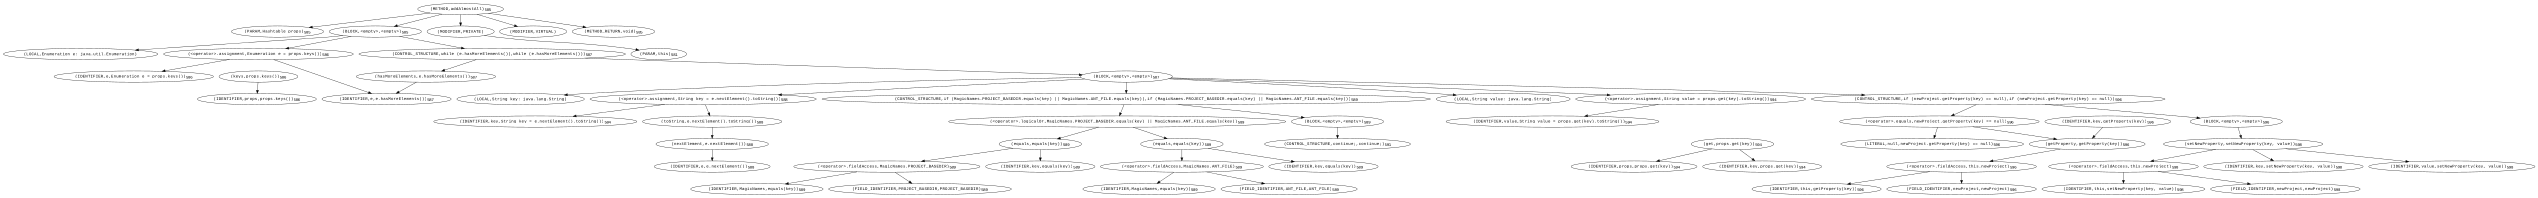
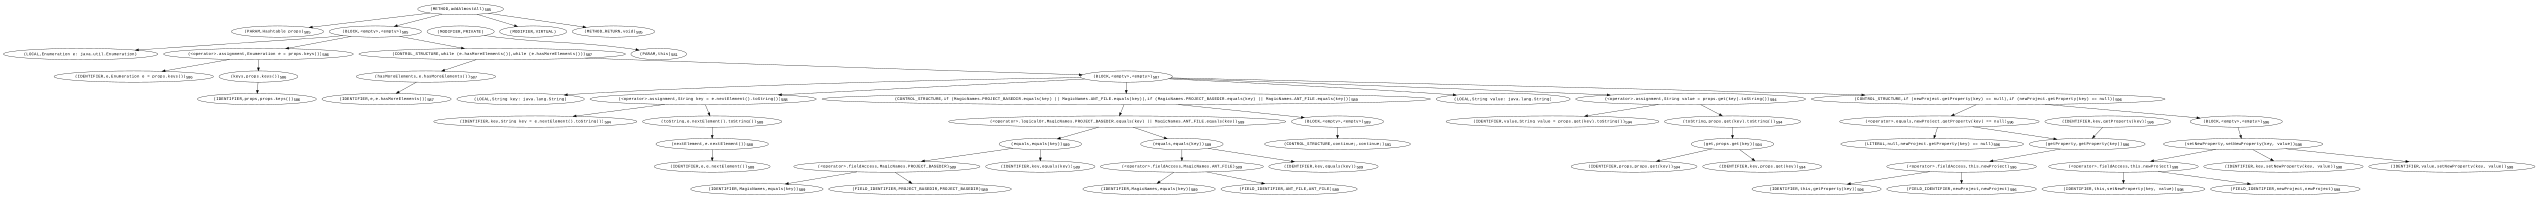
  digraph {
    fontname="Liberation Mono"
    node [fontname="Liberation Mono"]
    edge [fontname="Liberation Mono"]
    n1 [label=<(METHOD,addAlmostAll)<SUB>585</SUB>>]
    n2 [label=<(PARAM,Hashtable props)<SUB>585</SUB>>]
    n3 [label=<(BLOCK,&lt;empty&gt;,&lt;empty&gt;)<SUB>585</SUB>>]
    n4 [label=<(MODIFIER,PRIVATE)>]
    n5 [label=<(MODIFIER,VIRTUAL)>]
    n6 [label=<(METHOD_RETURN,void)<SUB>585</SUB>>]
    n7 [label=<(PARAM,this)<SUB>581</SUB>>]
    n8 [label=<(LOCAL,Enumeration e: java.util.Enumeration)>]
    n9 [label=<(&lt;operator&gt;.assignment,Enumeration e = props.keys())<SUB>586</SUB>>]
    n10 [label=<(CONTROL_STRUCTURE,while (e.hasMoreElements()),while (e.hasMoreElements()))<SUB>587</SUB>>]
    n11 [label=<(IDENTIFIER,e,Enumeration e = props.keys())<SUB>586</SUB>>]
    n12 [label=<(keys,props.keys())<SUB>586</SUB>>]
    n13 [label=<(hasMoreElements,e.hasMoreElements())<SUB>587</SUB>>]
    n14 [label=<(BLOCK,&lt;empty&gt;,&lt;empty&gt;)<SUB>587</SUB>>]
    n15 [label=<(IDENTIFIER,props,props.keys())<SUB>586</SUB>>]
    n16 [label=<(IDENTIFIER,e,e.hasMoreElements())<SUB>587</SUB>>]
    n17 [label=<(LOCAL,String key: java.lang.String)>]
    n18 [label=<(&lt;operator&gt;.assignment,String key = e.nextElement().toString())<SUB>588</SUB>>]
    n19 [label=<(CONTROL_STRUCTURE,if (MagicNames.PROJECT_BASEDIR.equals(key) || MagicNames.ANT_FILE.equals(key)),if (MagicNames.PROJECT_BASEDIR.equals(key) || MagicNames.ANT_FILE.equals(key)))<SUB>589</SUB>>]
    n20 [label=<(LOCAL,String value: java.lang.String)>]
    n21 [label=<(&lt;operator&gt;.assignment,String value = props.get(key).toString())<SUB>594</SUB>>]
    n22 [label=<(CONTROL_STRUCTURE,if (newProject.getProperty(key) == null),if (newProject.getProperty(key) == null))<SUB>596</SUB>>]
    n23 [label=<(IDENTIFIER,key,String key = e.nextElement().toString())<SUB>584</SUB>>]
    n24 [label=<(toString,e.nextElement().toString())<SUB>588</SUB>>]
    n25 [label=<(&lt;operator&gt;.logicalOr,MagicNames.PROJECT_BASEDIR.equals(key) || MagicNames.ANT_FILE.equals(key))<SUB>589</SUB>>]
    n26 [label=<(BLOCK,&lt;empty&gt;,&lt;empty&gt;)<SUB>589</SUB>>]
    n27 [label=<(IDENTIFIER,value,String value = props.get(key).toString())<SUB>594</SUB>>]
+   n28 [label=<(toString,props.get(key).toString())<SUB>594</SUB>>]
    n29 [label=<(&lt;operator&gt;.equals,newProject.getProperty(key) == null)<SUB>596</SUB>>]
    n30 [label=<(BLOCK,&lt;empty&gt;,&lt;empty&gt;)<SUB>596</SUB>>]
    n31 [label=<(nextElement,e.nextElement())<SUB>588</SUB>>]
    n32 [label=<(IDENTIFIER,e,e.nextElement())<SUB>588</SUB>>]
    n33 [label=<(equals,equals(key))<SUB>589</SUB>>]
    n34 [label=<(equals,equals(key))<SUB>589</SUB>>]
    n35 [label=<(CONTROL_STRUCTURE,continue;,continue;)<SUB>591</SUB>>]
    n36 [label=<(&lt;operator&gt;.fieldAccess,MagicNames.PROJECT_BASEDIR)<SUB>589</SUB>>]
    n37 [label=<(IDENTIFIER,key,equals(key))<SUB>589</SUB>>]
    n38 [label=<(&lt;operator&gt;.fieldAccess,MagicNames.ANT_FILE)<SUB>589</SUB>>]
    n39 [label=<(IDENTIFIER,key,equals(key))<SUB>589</SUB>>]
    n40 [label=<(IDENTIFIER,MagicNames,equals(key))<SUB>589</SUB>>]
    n41 [label=<(FIELD_IDENTIFIER,PROJECT_BASEDIR,PROJECT_BASEDIR)<SUB>589</SUB>>]
    n42 [label=<(IDENTIFIER,MagicNames,equals(key))<SUB>589</SUB>>]
    n43 [label=<(FIELD_IDENTIFIER,ANT_FILE,ANT_FILE)<SUB>589</SUB>>]
    n44 [label=<(get,props.get(key))<SUB>594</SUB>>]
    n45 [label=<(IDENTIFIER,props,props.get(key))<SUB>594</SUB>>]
    n46 [label=<(IDENTIFIER,key,props.get(key))<SUB>594</SUB>>]
    n47 [label=<(getProperty,getProperty(key))<SUB>596</SUB>>]
    n48 [label=<(LITERAL,null,newProject.getProperty(key) == null)<SUB>596</SUB>>]
    n49 [label=<(setNewProperty,setNewProperty(key, value))<SUB>598</SUB>>]
    n50 [label=<(&lt;operator&gt;.fieldAccess,this.newProject)<SUB>596</SUB>>]
    n51 [label=<(IDENTIFIER,this,getProperty(key))<SUB>596</SUB>>]
    n52 [label=<(FIELD_IDENTIFIER,newProject,newProject)<SUB>596</SUB>>]
    n53 [label=<(IDENTIFIER,key,getProperty(key))<SUB>596</SUB>>]
    n54 [label=<(&lt;operator&gt;.fieldAccess,this.newProject)<SUB>598</SUB>>]
    n55 [label=<(IDENTIFIER,key,setNewProperty(key, value))<SUB>598</SUB>>]
    n56 [label=<(IDENTIFIER,value,setNewProperty(key, value))<SUB>598</SUB>>]
    n57 [label=<(IDENTIFIER,this,setNewProperty(key, value))<SUB>598</SUB>>]
    n58 [label=<(FIELD_IDENTIFIER,newProject,newProject)<SUB>598</SUB>>]
    n1 -> n2
    n1 -> n3
-   n1 -> n4
    n1 -> n5
    n1 -> n6
    n3 -> n8
    n3 -> n9
    n3 -> n10
    n4 -> n7
    n9 -> n11
-   n9 -> n16
+   n9 -> n12
    n10 -> n13
    n10 -> n14
    n12 -> n15
    n13 -> n16
    n14 -> n17
    n14 -> n18
    n14 -> n19
    n14 -> n20
    n14 -> n21
    n14 -> n22
    n18 -> n23
    n18 -> n24
    n19 -> n25
    n19 -> n26
    n21 -> n27
+   n21 -> n28
    n22 -> n29
    n22 -> n30
    n24 -> n31
    n25 -> n33
    n25 -> n34
    n26 -> n35
+   n28 -> n44
    n29 -> n47
    n29 -> n48
    n30 -> n49
    n31 -> n32
    n33 -> n36
    n33 -> n37
    n34 -> n38
    n34 -> n39
    n36 -> n40
    n36 -> n41
    n38 -> n42
    n38 -> n43
    n44 -> n45
    n44 -> n46
    n47 -> n50
    n49 -> n54
    n49 -> n55
    n49 -> n56
    n50 -> n51
    n50 -> n52
    n53 -> n47
    n54 -> n57
    n54 -> n58
  }
